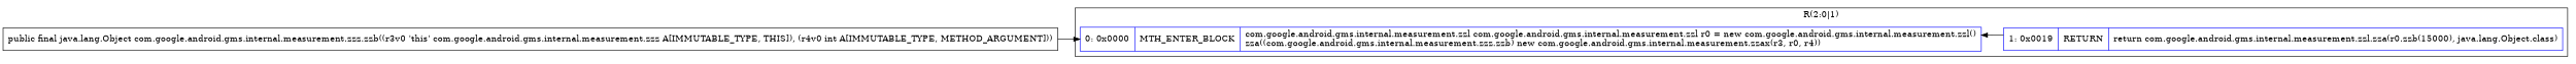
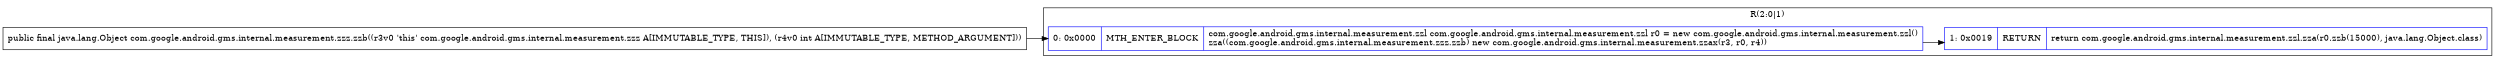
  digraph {
    rankdir=LR
    node [color=blue shape=record]
    n1 [label="{0\:\ 0x0000|MTH_ENTER_BLOCK\l|com.google.android.gms.internal.measurement.zzl com.google.android.gms.internal.measurement.zzl r0 = new com.google.android.gms.internal.measurement.zzl()\lzza((com.google.android.gms.internal.measurement.zzz.zzb) new com.google.android.gms.internal.measurement.zzax(r3, r0, r4))\l}"]
    n2 [label="{1\:\ 0x0019|RETURN\l|return com.google.android.gms.internal.measurement.zzl.zza(r0.zzb(15000), java.lang.Object.class)\l}"]
    n3 [label="{public final java.lang.Object com.google.android.gms.internal.measurement.zzz.zzb((r3v0 'this' com.google.android.gms.internal.measurement.zzz A[IMMUTABLE_TYPE, THIS]), (r4v0 int A[IMMUTABLE_TYPE, METHOD_ARGUMENT])) }" color=""]
    subgraph cluster_1 {
      label="R(2:0|1)"
      n1
      n2
    }
-   n2 -> n1
+   n1 -> n2
    n3 -> n1
  }
